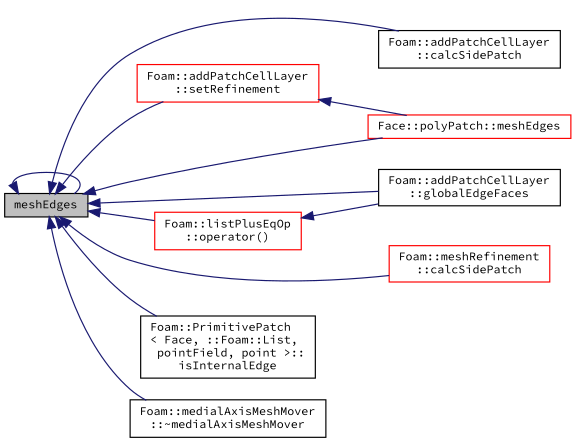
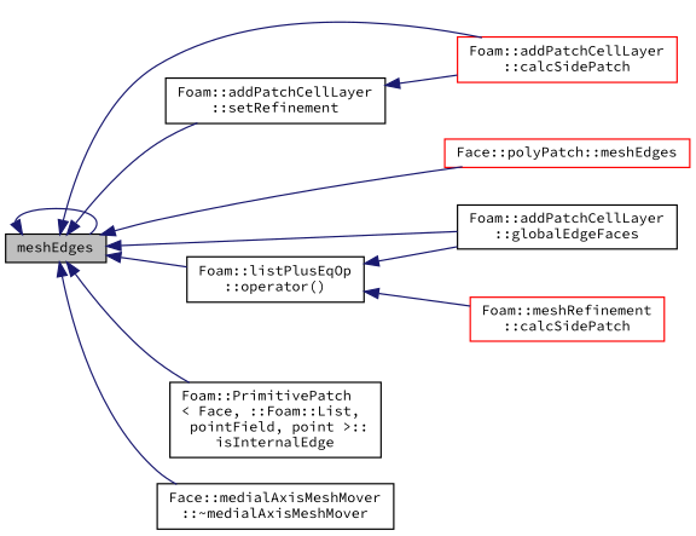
  digraph {
    fontname="Source Code Pro"
    rankdir=LR
    node [color=black fontname="Source Code Pro" fontsize=10 shape=record]
    edge [color=midnightblue dir=back fontname="Source Code Pro" fontsize=10 labelfontname=FreeSans labelfontsize=10 style=solid]
    n1 [fillcolor=grey75 fontcolor=black height=0.2 label=meshEdges style=filled width=0.4]
-   n2 [height=0.2 label="Foam::addPatchCellLayer\l::calcSidePatch" width=0.4]
+   n2 [color=red height=0.2 label="Foam::addPatchCellLayer\l::calcSidePatch" width=0.4]
    n3 [height=0.2 label="Foam::addPatchCellLayer\l::globalEdgeFaces" width=0.4]
    n4 [height=0.2 label="Foam::PrimitivePatch\l\< Face, ::Foam::List,\l pointField, point \>::\lisInternalEdge" width=0.4]
    n5 [color=red height=0.2 label="Foam::meshRefinement\l::calcSidePatch" width=0.4]
    n6 [color=red height=0.2 label="Face::polyPatch::meshEdges" width=0.4]
-   n7 [color=red height=0.2 label="Foam::listPlusEqOp\l::operator()" width=0.4]
-   n8 [color=red height=0.2 label="Foam::addPatchCellLayer\l::setRefinement" width=0.4]
-   n9 [height=0.2 label="Foam::medialAxisMeshMover\l::~medialAxisMeshMover" width=0.4]
+   n7 [height=0.2 label="Foam::listPlusEqOp\l::operator()" width=0.4]
+   n8 [height=0.2 label="Foam::addPatchCellLayer\l::setRefinement" width=0.4]
+   n9 [height=0.2 label="Face::medialAxisMeshMover\l::~medialAxisMeshMover" width=0.4]
    n1 -> n1
    n1 -> n2
    n1 -> n3
    n1 -> n4
-   n1 -> n5
+   n7 -> n5
    n1 -> n6
    n1 -> n7
    n1 -> n8
    n1 -> n9
    n7 -> n3
-   n8 -> n6
+   n8 -> n2
  }
